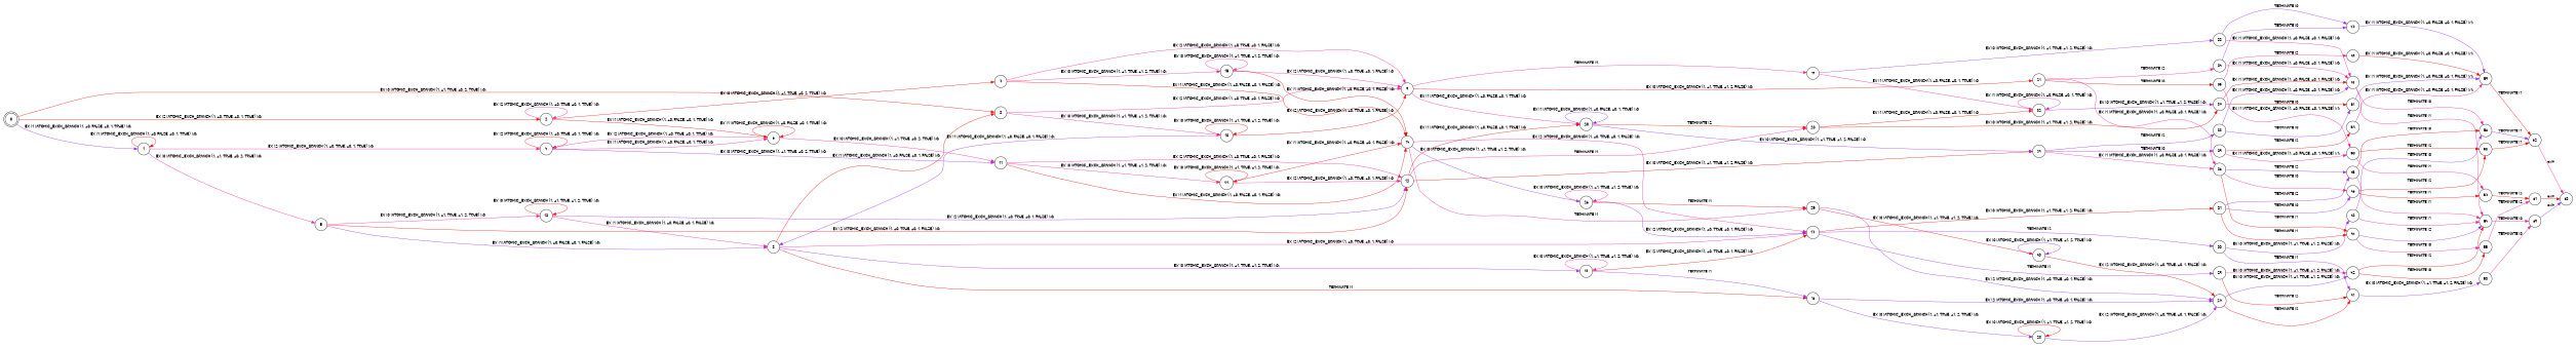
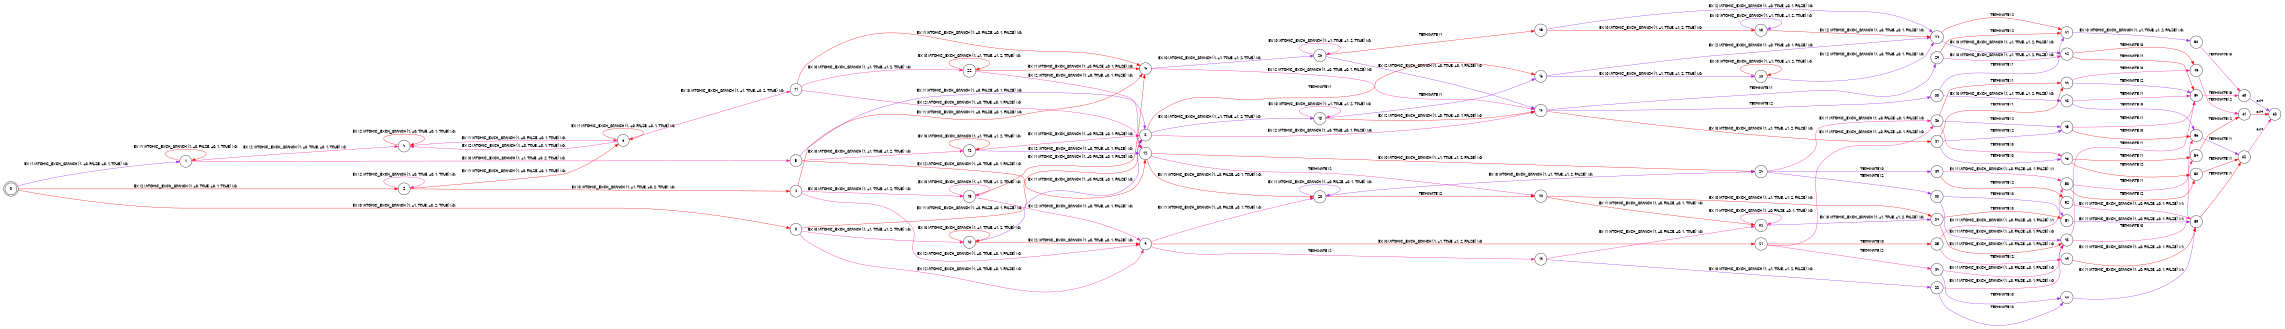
  digraph {
    fontname="Patrick Hand"
    rankdir=LR
    node [fontname="Patrick Hand" shape=circle]
    edge [color=red fontname="Patrick Hand"]
    0 [peripheries=2]
    1
    2
    3
    4
    5
    6
    7
    8
    9
    10
    11
    12
    13
    14
    15
    16
    17
    18
    19
    20
    21
    22
    23
    24
    25
    26
    27
    28
    29
    30
    31
    32
    33
    34
    35
    36
    37
    38
    39
    40
    41
    42
    43
    44
    45
    46
    47
    48
    49
    50
    51
    52
    53
    54
-   55
+   55 [label=75]
    56
    57
    58
    59
-   60 [label=69]
+   60
    61
    62
    63
    0 -> 1 [color=purple label="EX !1 !ATOMIC_EXCH_BRANCH (1, +0, FALSE, +0, 1, TRUE) !:0:"]
    0 -> 2 [label="EX !2 !ATOMIC_EXCH_BRANCH (1, +0, TRUE, +0, 1, TRUE) !:0:"]
    0 -> 3 [label="EX !0 !ATOMIC_EXCH_BRANCH (1, +1, TRUE, +0, 2, TRUE) !:0:"]
    1 -> 1 [label="EX !1 !ATOMIC_EXCH_BRANCH (1, +0, FALSE, +0, 1, TRUE) !:0:"]
    1 -> 4 [color=deeppink label="EX !2 !ATOMIC_EXCH_BRANCH (1, +0, TRUE, +0, 1, TRUE) !:0:"]
    1 -> 5 [color=deeppink label="EX !0 !ATOMIC_EXCH_BRANCH (1, +1, TRUE, +0, 2, TRUE) !:0:"]
    2 -> 2 [color=deeppink label="EX !2 !ATOMIC_EXCH_BRANCH (1, +0, TRUE, +0, 1, TRUE) !:0:"]
    2 -> 6 [label="EX !1 !ATOMIC_EXCH_BRANCH (1, +0, FALSE, +0, 1, TRUE) !:0:"]
    2 -> 7 [label="EX !0 !ATOMIC_EXCH_BRANCH (1, +1, TRUE, +0, 2, TRUE) !:0:"]
-   8 -> 3 [label="EX !1 !ATOMIC_EXCH_BRANCH (1, +0, FALSE, +0, 1, FALSE) !:0:"]
+   3 -> 8 [label="EX !1 !ATOMIC_EXCH_BRANCH (1, +0, FALSE, +0, 1, FALSE) !:0:"]
    3 -> 9 [color=deeppink label="EX !2 !ATOMIC_EXCH_BRANCH (1, +0, TRUE, +0, 1, FALSE) !:0:"]
    3 -> 10 [color=deeppink label="EX !0 !ATOMIC_EXCH_BRANCH (1, +1, TRUE, +1, 2, TRUE) !:0:"]
    4 -> 4 [label="EX !2 !ATOMIC_EXCH_BRANCH (1, +0, TRUE, +0, 1, TRUE) !:0:"]
    4 -> 6 [color=deeppink label="EX !1 !ATOMIC_EXCH_BRANCH (1, +0, FALSE, +0, 1, TRUE) !:0:"]
-   4 -> 11 [color=purple label="EX !0 !ATOMIC_EXCH_BRANCH (1, +1, TRUE, +0, 2, TRUE) !:0:"]
    5 -> 8 [color=purple label="EX !1 !ATOMIC_EXCH_BRANCH (1, +0, FALSE, +0, 1, FALSE) !:0:"]
    5 -> 12 [label="EX !2 !ATOMIC_EXCH_BRANCH (1, +0, TRUE, +0, 1, FALSE) !:0:"]
    5 -> 13 [color=deeppink label="EX !0 !ATOMIC_EXCH_BRANCH (1, +1, TRUE, +1, 2, TRUE) !:0:"]
    6 -> 4 [color=deeppink label="EX !2 !ATOMIC_EXCH_BRANCH (1, +0, TRUE, +0, 1, TRUE) !:0:"]
    6 -> 6 [label="EX !1 !ATOMIC_EXCH_BRANCH (1, +0, FALSE, +0, 1, TRUE) !:0:"]
    6 -> 11 [color=deeppink label="EX !0 !ATOMIC_EXCH_BRANCH (1, +1, TRUE, +0, 2, TRUE) !:0:"]
    7 -> 9 [color=deeppink label="EX !2 !ATOMIC_EXCH_BRANCH (1, +0, TRUE, +0, 1, FALSE) !:0:"]
    7 -> 14 [label="EX !1 !ATOMIC_EXCH_BRANCH (1, +0, FALSE, +0, 1, FALSE) !:0:"]
    7 -> 15 [color=deeppink label="EX !0 !ATOMIC_EXCH_BRANCH (1, +1, TRUE, +1, 2, TRUE) !:0:"]
    8 -> 16 [label="TERMINATE !1"]
    8 -> 17 [color=deeppink label="EX !2 !ATOMIC_EXCH_BRANCH (1, +0, TRUE, +0, 1, FALSE) !:0:"]
    8 -> 18 [color=purple label="EX !0 !ATOMIC_EXCH_BRANCH (1, +1, TRUE, +1, 2, TRUE) !:0:"]
    9 -> 19 [color=deeppink label="TERMINATE !2"]
    9 -> 20 [color=deeppink label="EX !1 !ATOMIC_EXCH_BRANCH (1, +0, FALSE, +0, 1, TRUE) !:0:"]
    9 -> 21 [label="EX !0 !ATOMIC_EXCH_BRANCH (1, +1, TRUE, +1, 2, FALSE) !:0:"]
    10 -> 8 [color=purple label="EX !1 !ATOMIC_EXCH_BRANCH (1, +0, FALSE, +0, 1, FALSE) !:0:"]
    10 -> 9 [label="EX !2 !ATOMIC_EXCH_BRANCH (1, +0, TRUE, +0, 1, FALSE) !:0:"]
    10 -> 10 [label="EX !0 !ATOMIC_EXCH_BRANCH (1, +1, TRUE, +1, 2, TRUE) !:0:"]
    11 -> 12 [color=deeppink label="EX !2 !ATOMIC_EXCH_BRANCH (1, +0, TRUE, +0, 1, FALSE) !:0:"]
    11 -> 14 [label="EX !1 !ATOMIC_EXCH_BRANCH (1, +0, FALSE, +0, 1, FALSE) !:0:"]
    11 -> 22 [color=deeppink label="EX !0 !ATOMIC_EXCH_BRANCH (1, +1, TRUE, +1, 2, TRUE) !:0:"]
    12 -> 20 [label="EX !1 !ATOMIC_EXCH_BRANCH (1, +0, FALSE, +0, 1, TRUE) !:0:"]
    12 -> 23 [color=deeppink label="TERMINATE !2"]
    12 -> 24 [label="EX !0 !ATOMIC_EXCH_BRANCH (1, +1, TRUE, +1, 2, FALSE) !:0:"]
    13 -> 8 [color=deeppink label="EX !1 !ATOMIC_EXCH_BRANCH (1, +0, FALSE, +0, 1, FALSE) !:0:"]
    13 -> 12 [color=purple label="EX !2 !ATOMIC_EXCH_BRANCH (1, +0, TRUE, +0, 1, FALSE) !:0:"]
    13 -> 13 [label="EX !0 !ATOMIC_EXCH_BRANCH (1, +1, TRUE, +1, 2, TRUE) !:0:"]
    14 -> 17 [color=deeppink label="EX !2 !ATOMIC_EXCH_BRANCH (1, +0, TRUE, +0, 1, FALSE) !:0:"]
-   14 -> 25 [color=deeppink label="TERMINATE !1"]
    14 -> 26 [color=purple label="EX !0 !ATOMIC_EXCH_BRANCH (1, +1, TRUE, +1, 2, TRUE) !:0:"]
    15 -> 9 [color=deeppink label="EX !2 !ATOMIC_EXCH_BRANCH (1, +0, TRUE, +0, 1, FALSE) !:0:"]
    15 -> 14 [label="EX !1 !ATOMIC_EXCH_BRANCH (1, +0, FALSE, +0, 1, FALSE) !:0:"]
    15 -> 15 [color=deeppink label="EX !0 !ATOMIC_EXCH_BRANCH (1, +1, TRUE, +1, 2, TRUE) !:0:"]
    16 -> 27 [color=purple label="EX !2 !ATOMIC_EXCH_BRANCH (1, +0, TRUE, +0, 1, FALSE) !:0:"]
    16 -> 28 [color=purple label="EX !0 !ATOMIC_EXCH_BRANCH (1, +1, TRUE, +1, 2, TRUE) !:0:"]
    17 -> 29 [color=purple label="TERMINATE !1"]
    17 -> 30 [color=purple label="TERMINATE !2"]
    17 -> 31 [label="EX !0 !ATOMIC_EXCH_BRANCH (1, +1, TRUE, +1, 2, FALSE) !:0:"]
    18 -> 16 [color=purple label="TERMINATE !1"]
    18 -> 17 [label="EX !2 !ATOMIC_EXCH_BRANCH (1, +0, TRUE, +0, 1, FALSE) !:0:"]
    18 -> 18 [color=deeppink label="EX !0 !ATOMIC_EXCH_BRANCH (1, +1, TRUE, +1, 2, TRUE) !:0:"]
    19 -> 32 [color=deeppink label="EX !1 !ATOMIC_EXCH_BRANCH (1, +0, FALSE, +0, 1, TRUE) !:0:"]
    19 -> 33 [color=purple label="EX !0 !ATOMIC_EXCH_BRANCH (1, +1, TRUE, +1, 2, FALSE) !:0:"]
    20 -> 20 [color=purple label="EX !1 !ATOMIC_EXCH_BRANCH (1, +0, FALSE, +0, 1, TRUE) !:0:"]
    20 -> 23 [label="TERMINATE !2"]
    20 -> 24 [color=purple label="EX !0 !ATOMIC_EXCH_BRANCH (1, +1, TRUE, +1, 2, FALSE) !:0:"]
    21 -> 34 [color=deeppink label="TERMINATE !2"]
    21 -> 35 [label="TERMINATE !0"]
    21 -> 36 [color=deeppink label="EX !1 !ATOMIC_EXCH_BRANCH (1, +0, FALSE, +0, 1, FALSE) !:0:"]
    22 -> 12 [color=deeppink label="EX !2 !ATOMIC_EXCH_BRANCH (1, +0, TRUE, +0, 1, FALSE) !:0:"]
    22 -> 14 [label="EX !1 !ATOMIC_EXCH_BRANCH (1, +0, FALSE, +0, 1, FALSE) !:0:"]
    22 -> 22 [label="EX !0 !ATOMIC_EXCH_BRANCH (1, +1, TRUE, +1, 2, TRUE) !:0:"]
    23 -> 32 [label="EX !1 !ATOMIC_EXCH_BRANCH (1, +0, FALSE, +0, 1, TRUE) !:0:"]
    23 -> 37 [label="EX !0 !ATOMIC_EXCH_BRANCH (1, +1, TRUE, +1, 2, FALSE) !:0:"]
    24 -> 36 [color=deeppink label="EX !1 !ATOMIC_EXCH_BRANCH (1, +0, FALSE, +0, 1, FALSE) !:0:"]
    24 -> 38 [color=purple label="TERMINATE !2"]
    24 -> 39 [color=purple label="TERMINATE !0"]
    25 -> 27 [color=purple label="EX !2 !ATOMIC_EXCH_BRANCH (1, +0, TRUE, +0, 1, FALSE) !:0:"]
    25 -> 40 [label="EX !0 !ATOMIC_EXCH_BRANCH (1, +1, TRUE, +1, 2, TRUE) !:0:"]
    26 -> 17 [color=purple label="EX !2 !ATOMIC_EXCH_BRANCH (1, +0, TRUE, +0, 1, FALSE) !:0:"]
    26 -> 25 [label="TERMINATE !1"]
    26 -> 26 [color=deeppink label="EX !0 !ATOMIC_EXCH_BRANCH (1, +1, TRUE, +1, 2, TRUE) !:0:"]
    27 -> 41 [label="TERMINATE !2"]
    27 -> 42 [color=purple label="EX !0 !ATOMIC_EXCH_BRANCH (1, +1, TRUE, +1, 2, FALSE) !:0:"]
    28 -> 27 [color=purple label="EX !2 !ATOMIC_EXCH_BRANCH (1, +0, TRUE, +0, 1, FALSE) !:0:"]
    28 -> 28 [label="EX !0 !ATOMIC_EXCH_BRANCH (1, +1, TRUE, +1, 2, TRUE) !:0:"]
    29 -> 41 [label="TERMINATE !2"]
    29 -> 42 [color=deeppink label="EX !0 !ATOMIC_EXCH_BRANCH (1, +1, TRUE, +1, 2, FALSE) !:0:"]
    30 -> 41 [color=purple label="TERMINATE !1"]
    30 -> 43 [color=purple label="EX !0 !ATOMIC_EXCH_BRANCH (1, +1, TRUE, +1, 2, FALSE) !:0:"]
    31 -> 44 [label="TERMINATE !1"]
    31 -> 45 [color=purple label="TERMINATE !2"]
    31 -> 46 [color=purple label="TERMINATE !0"]
    32 -> 32 [color=deeppink label="EX !1 !ATOMIC_EXCH_BRANCH (1, +0, FALSE, +0, 1, TRUE) !:0:"]
    32 -> 37 [color=purple label="EX !0 !ATOMIC_EXCH_BRANCH (1, +1, TRUE, +1, 2, FALSE) !:0:"]
    33 -> 47 [color=purple label="TERMINATE !0"]
    33 -> 48 [color=deeppink label="EX !1 !ATOMIC_EXCH_BRANCH (1, +0, FALSE, +0, 1, FALSE) !:0:"]
    34 -> 47 [color=purple label="TERMINATE !0"]
    34 -> 48 [color=deeppink label="EX !1 !ATOMIC_EXCH_BRANCH (1, +0, FALSE, +0, 1, FALSE) !:0:"]
    35 -> 49 [color=deeppink label="TERMINATE !2"]
    35 -> 50 [color=deeppink label="EX !1 !ATOMIC_EXCH_BRANCH (1, +0, FALSE, +0, 1, FALSE) !:1:"]
    36 -> 44 [label="TERMINATE !1"]
    36 -> 45 [color=purple label="TERMINATE !2"]
    36 -> 46 [color=deeppink label="TERMINATE !0"]
    37 -> 48 [label="EX !1 !ATOMIC_EXCH_BRANCH (1, +0, FALSE, +0, 1, FALSE) !:0:"]
    37 -> 51 [label="TERMINATE !0"]
    38 -> 48 [color=purple label="EX !1 !ATOMIC_EXCH_BRANCH (1, +0, FALSE, +0, 1, FALSE) !:0:"]
    38 -> 51 [color=purple label="TERMINATE !0"]
    39 -> 50 [color=deeppink label="EX !1 !ATOMIC_EXCH_BRANCH (1, +0, FALSE, +0, 1, FALSE) !:1:"]
    39 -> 52 [label="TERMINATE !2"]
    40 -> 27 [label="EX !2 !ATOMIC_EXCH_BRANCH (1, +0, TRUE, +0, 1, FALSE) !:0:"]
    40 -> 40 [color=purple label="EX !0 !ATOMIC_EXCH_BRANCH (1, +1, TRUE, +1, 2, TRUE) !:0:"]
    41 -> 53 [color=purple label="EX !0 !ATOMIC_EXCH_BRANCH (1, +1, TRUE, +1, 2, FALSE) !:0:"]
    42 -> 54 [label="TERMINATE !2"]
    42 -> 55 [label="TERMINATE !0"]
    43 -> 54 [color=deeppink label="TERMINATE !1"]
    43 -> 56 [color=purple label="TERMINATE !0"]
    44 -> 54 [color=purple label="TERMINATE !2"]
    44 -> 55 [color=deeppink label="TERMINATE !0"]
    45 -> 54 [color=deeppink label="TERMINATE !1"]
    45 -> 56 [label="TERMINATE !0"]
    46 -> 57 [label="TERMINATE !1"]
    46 -> 58 [label="TERMINATE !2"]
    47 -> 59 [color=purple label="EX !1 !ATOMIC_EXCH_BRANCH (1, +0, FALSE, +0, 1, FALSE) !:1:"]
    48 -> 54 [color=deeppink label="TERMINATE !1"]
    48 -> 56 [color=deeppink label="TERMINATE !0"]
    49 -> 59 [label="EX !1 !ATOMIC_EXCH_BRANCH (1, +0, FALSE, +0, 1, FALSE) !:1:"]
    50 -> 57 [color=deeppink label="TERMINATE !1"]
    50 -> 58 [label="TERMINATE !2"]
    51 -> 59 [color=purple label="EX !1 !ATOMIC_EXCH_BRANCH (1, +0, FALSE, +0, 1, FALSE) !:1:"]
    52 -> 59 [color=deeppink label="EX !1 !ATOMIC_EXCH_BRANCH (1, +0, FALSE, +0, 1, FALSE) !:1:"]
    53 -> 60 [color=deeppink label="TERMINATE !0"]
    54 -> 60 [color=deeppink label="TERMINATE !0"]
    55 -> 61 [color=deeppink label="TERMINATE !2"]
    56 -> 62 [color=purple label="TERMINATE !1"]
    57 -> 61 [label="TERMINATE !2"]
    58 -> 62 [label="TERMINATE !1"]
    59 -> 62 [label="TERMINATE !1"]
    60 -> 63 [color=purple label=exit]
    61 -> 63 [label=exit]
    62 -> 63 [color=deeppink label=exit]
  }
